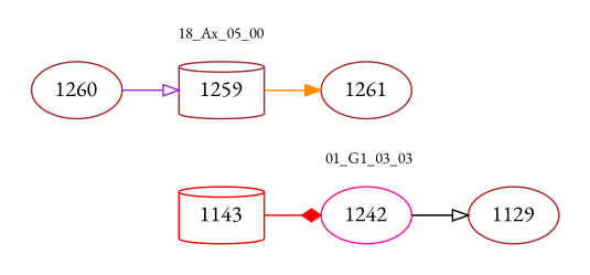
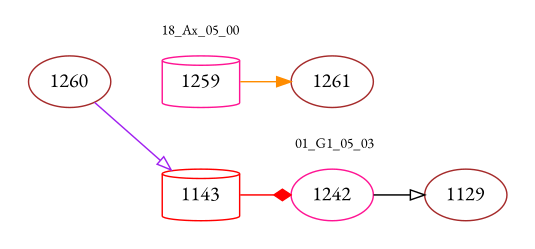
  digraph {
    fontname="EB Garamond"
    rankdir=LR
    node [color=brown fontname="EB Garamond" shape=ellipse]
    edge [arrowhead=onormal fontname="EB Garamond"]
    n1 [label=1260]
-   n2 [label=1259 shape=cylinder]
+   n2 [color=deeppink label=1259 shape=cylinder]
    n3 [label=1261]
    n4 [color=red label=1143 shape=cylinder]
    n5 [color=deeppink label=1242]
    n6 [label=1129]
    subgraph cluster_1 {
      color=white
      fontsize=10
      label="18_Ax_05_00"
      n1
      n2
      n3
    }
    subgraph cluster_2 {
      color=white
      fontsize=10
-     label="01_G1_03_03"
+     label="01_G1_05_03"
      n4
      n5
      n6
    }
-   n1 -> n2 [color=purple]
+   n1 -> n4 [color=purple]
    n2 -> n3 [arrowhead=normal color=darkorange]
    n4 -> n5 [arrowhead=diamond color=red]
    n5 -> n6 [color=black]
  }
